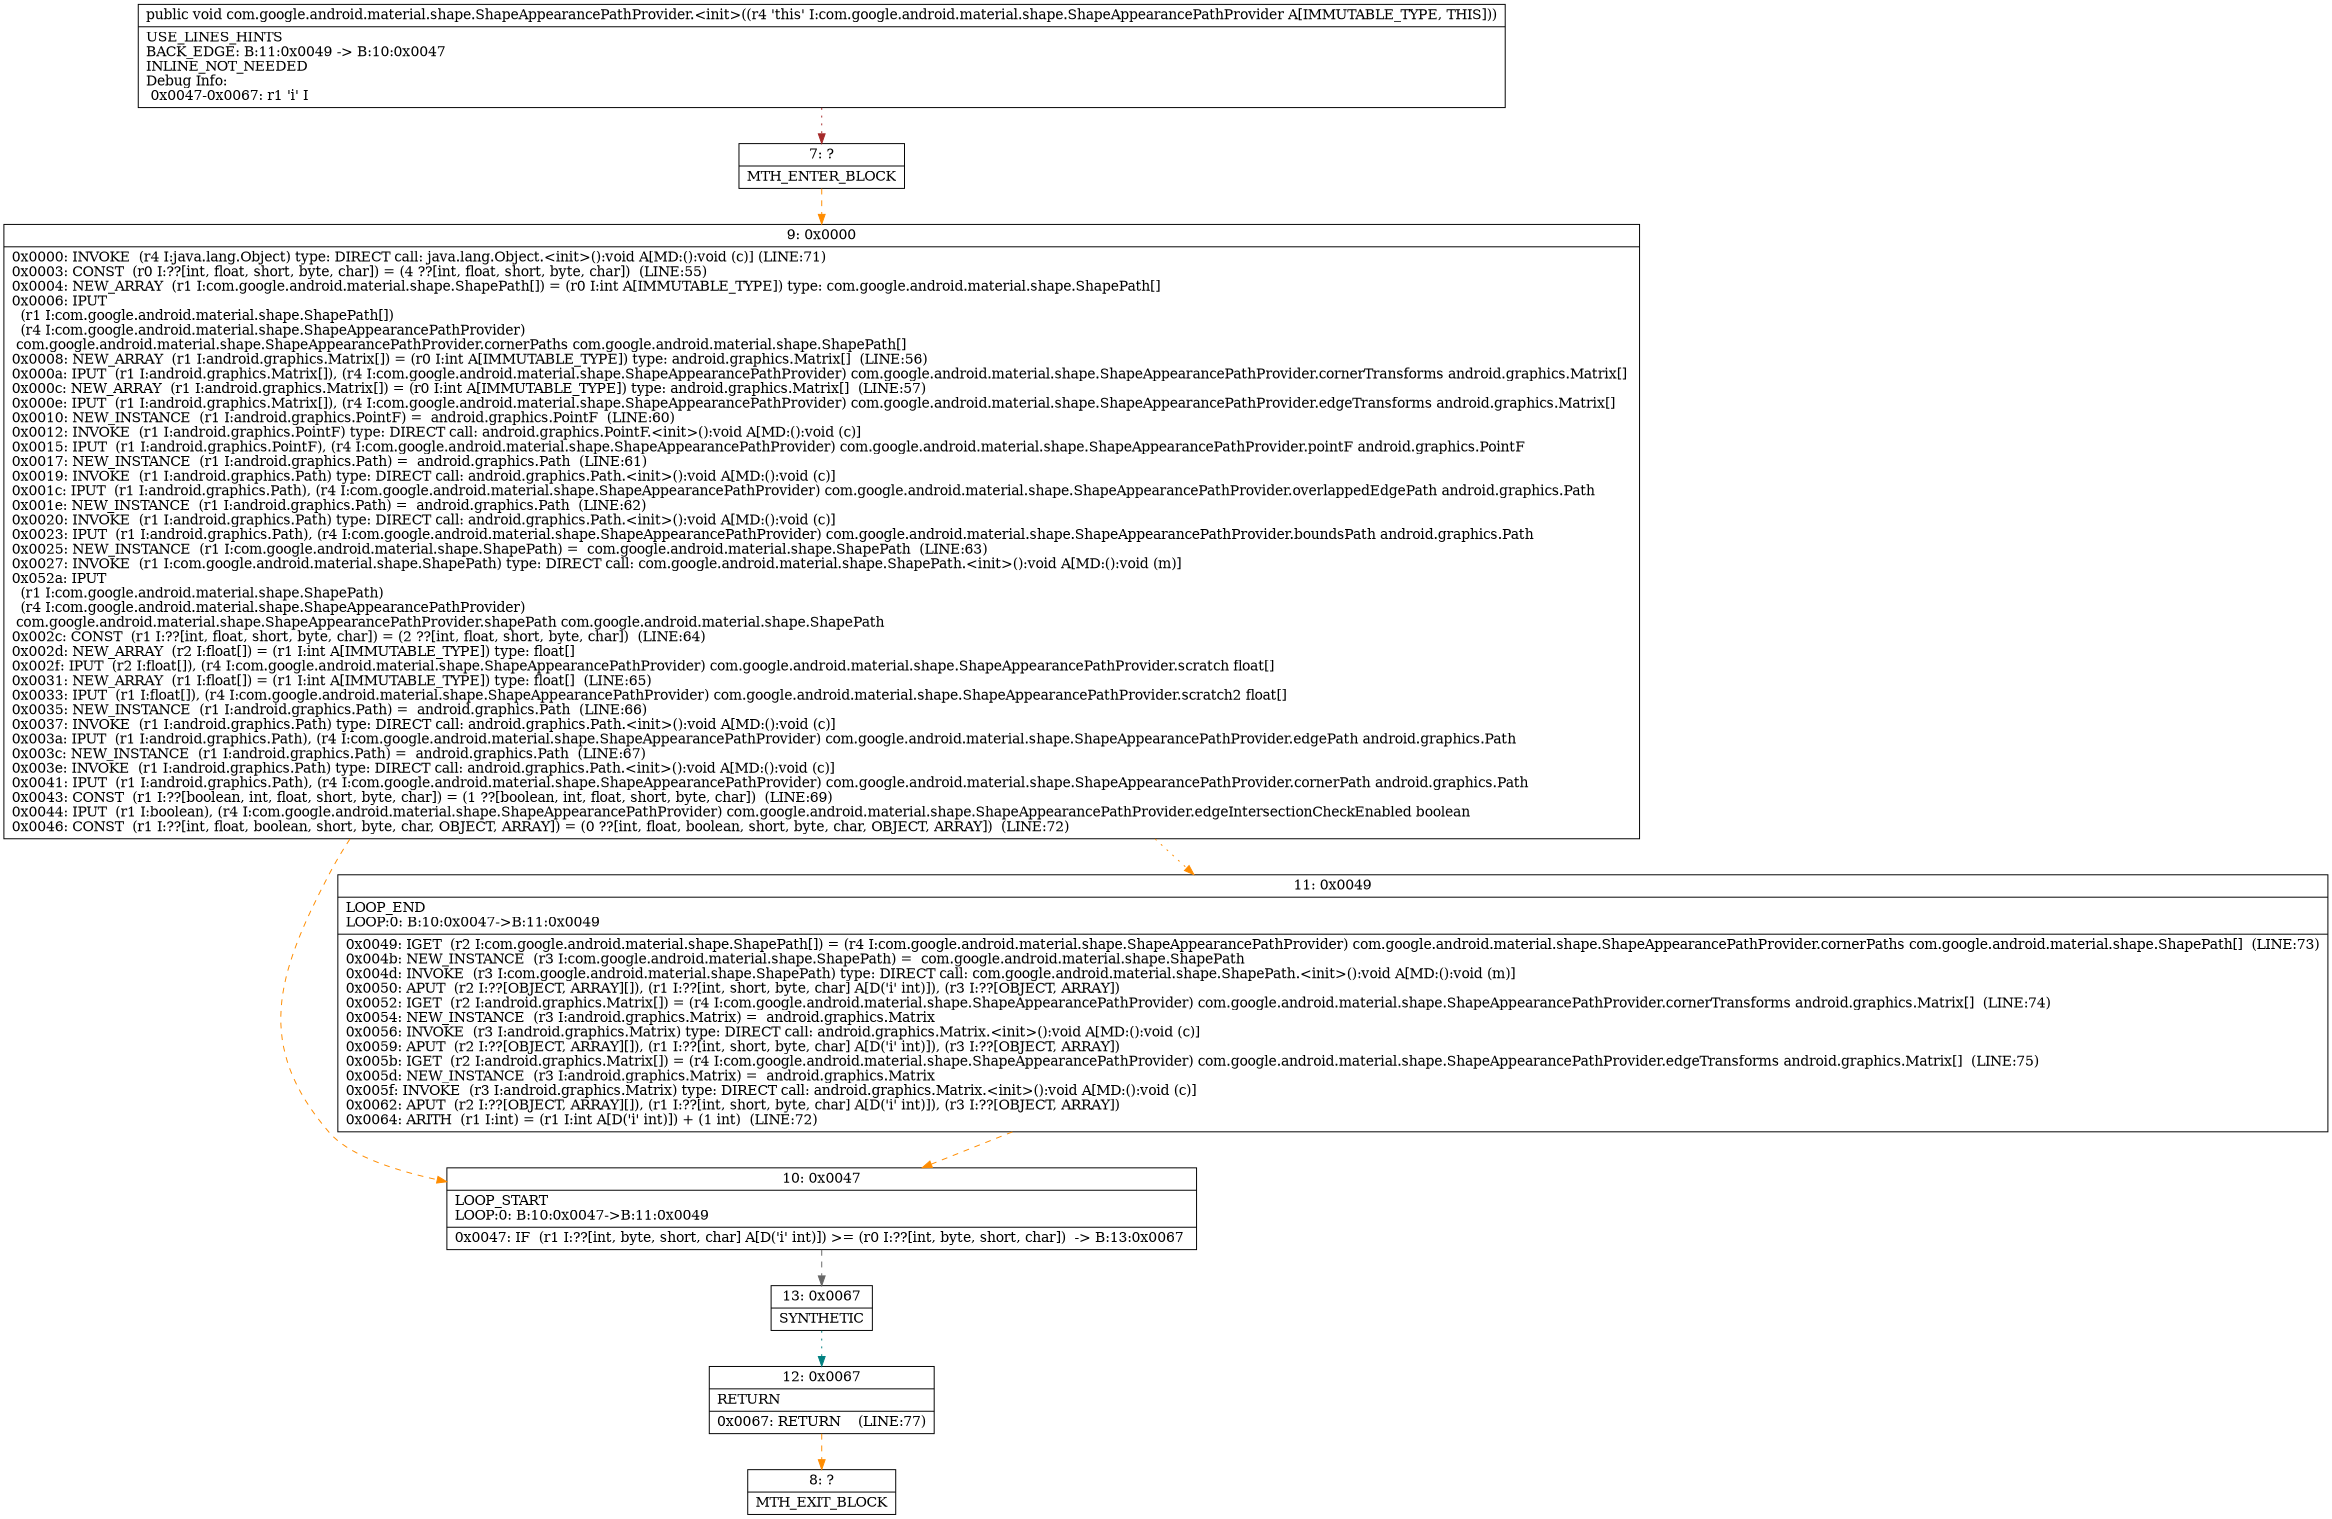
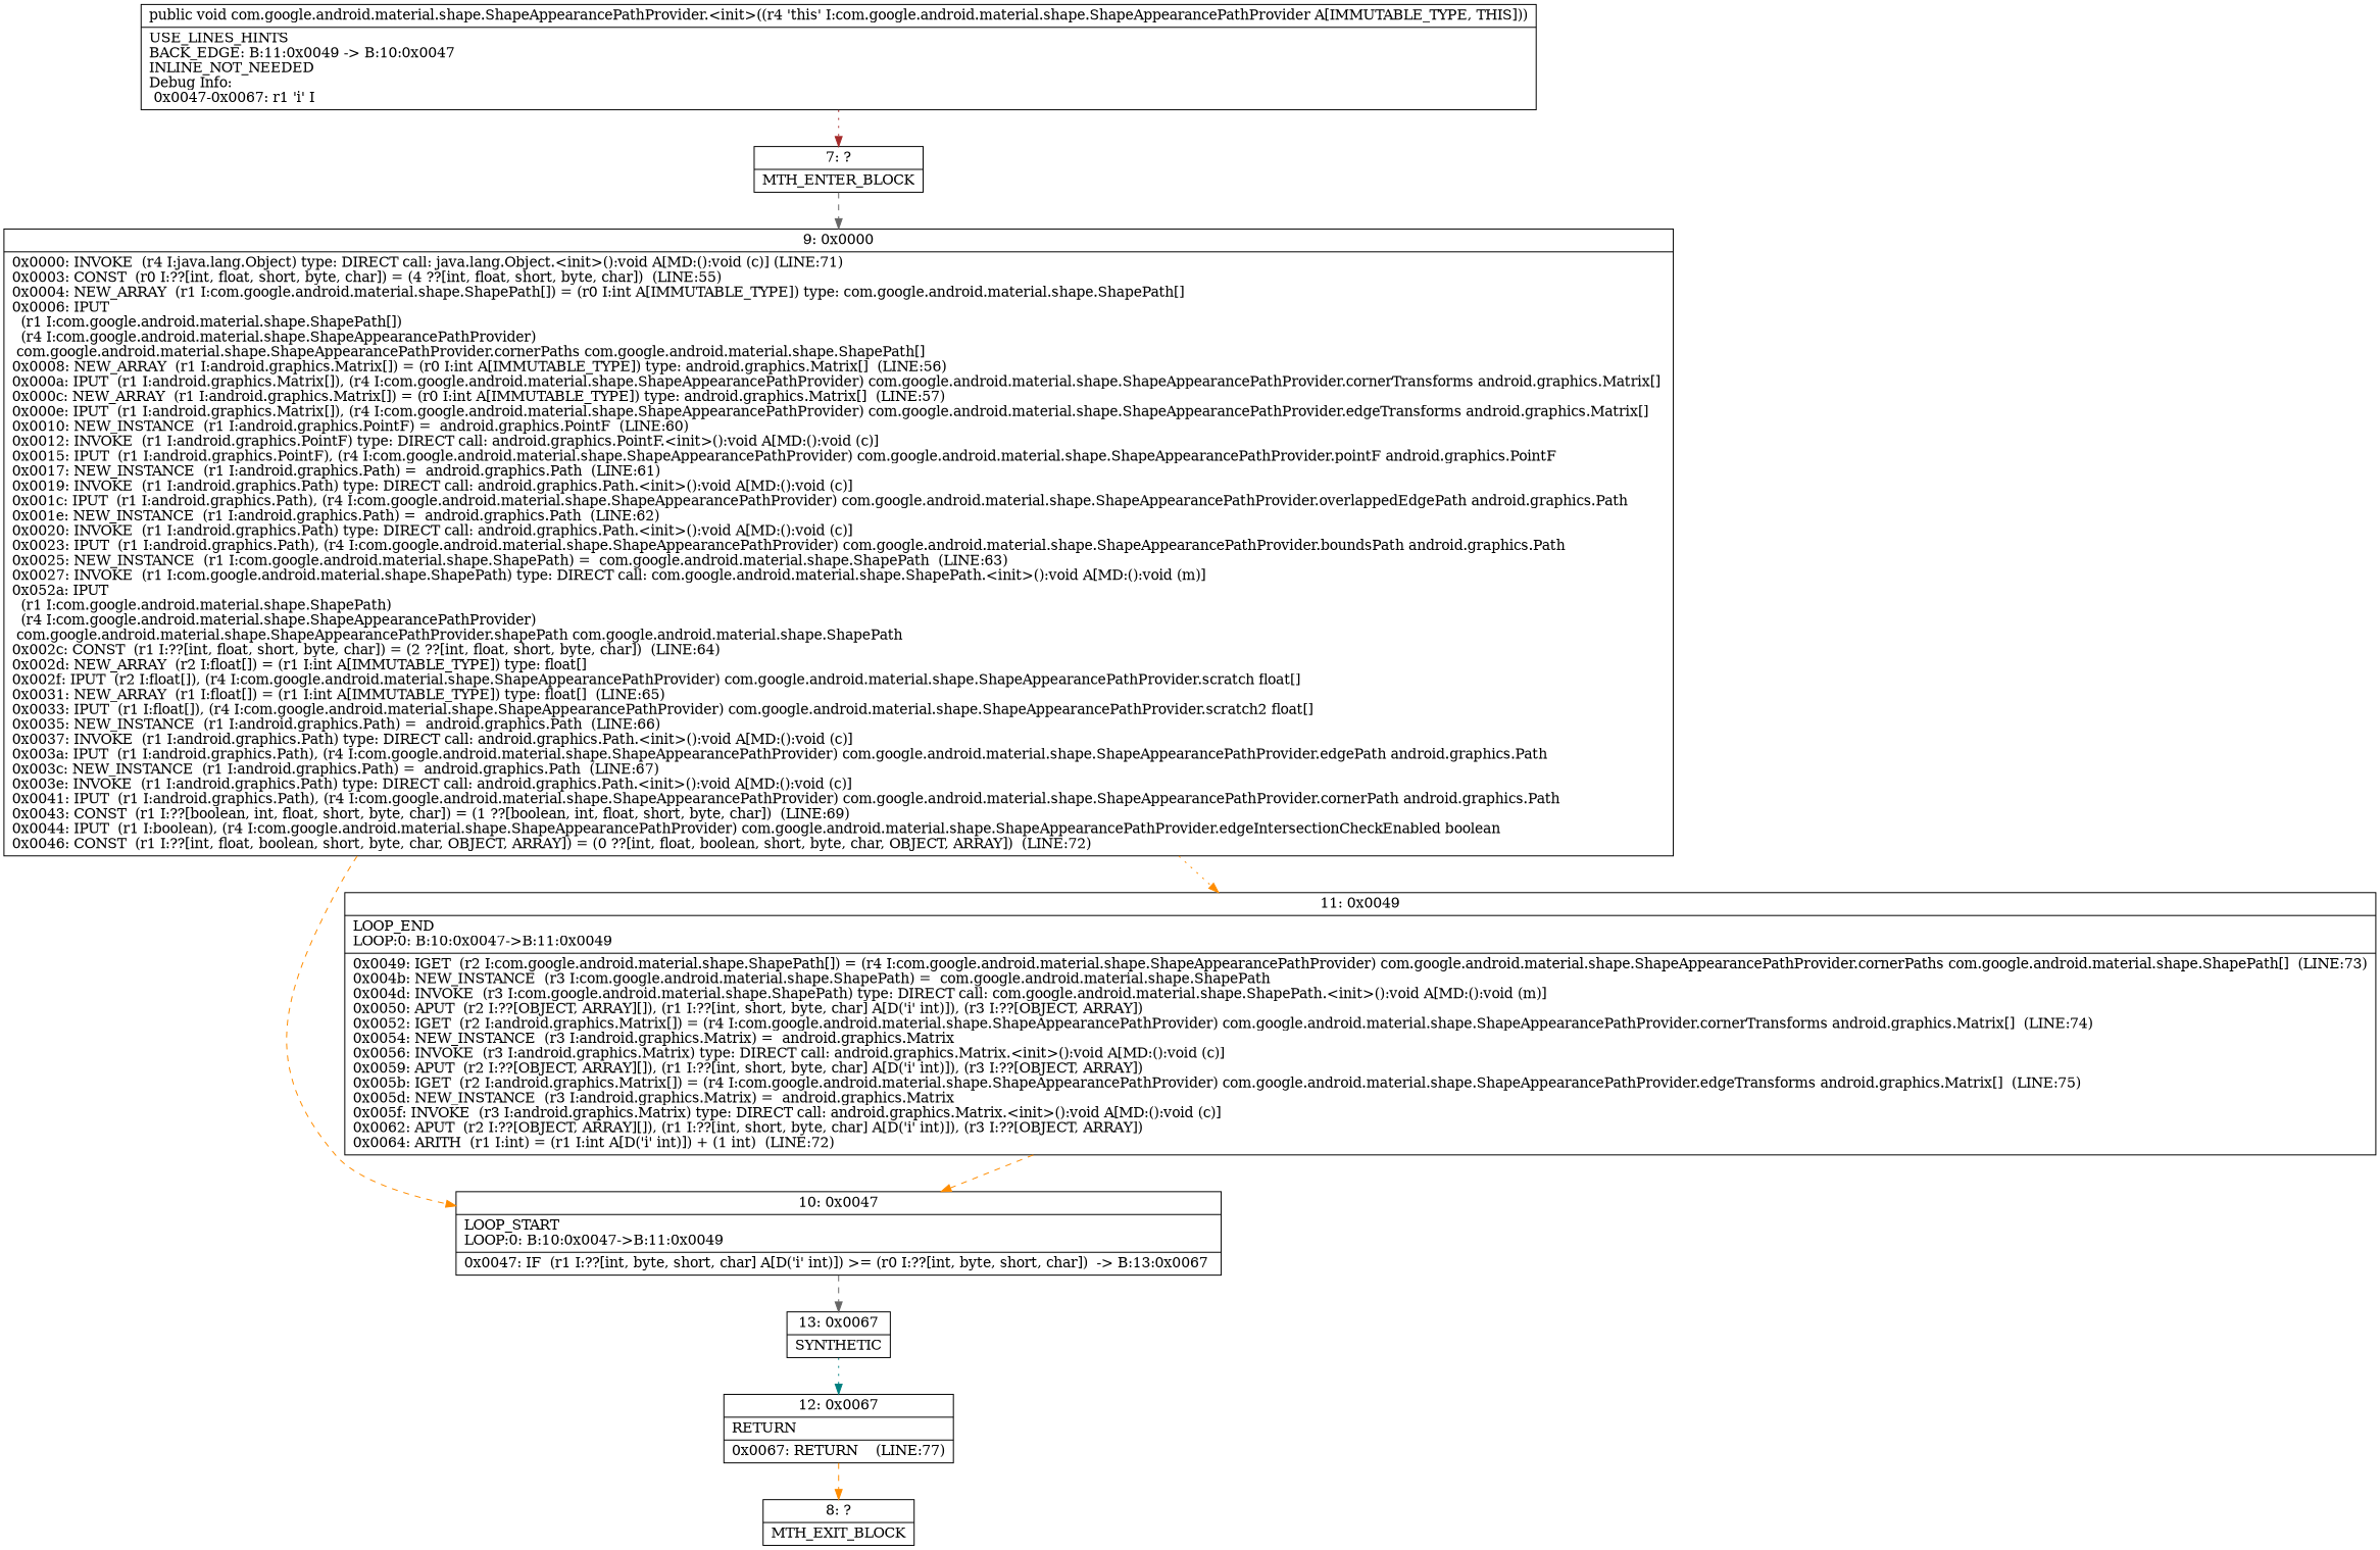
  digraph {
    node [shape=record]
    edge [color=darkorange style=dashed]
    n1 [label="{7\:\ ?|MTH_ENTER_BLOCK\l}"]
    n2 [label="{9\:\ 0x0000|0x0000: INVOKE  (r4 I:java.lang.Object) type: DIRECT call: java.lang.Object.\<init\>():void A[MD:():void (c)] (LINE:71)\l0x0003: CONST  (r0 I:??[int, float, short, byte, char]) = (4 ??[int, float, short, byte, char])  (LINE:55)\l0x0004: NEW_ARRAY  (r1 I:com.google.android.material.shape.ShapePath[]) = (r0 I:int A[IMMUTABLE_TYPE]) type: com.google.android.material.shape.ShapePath[] \l0x0006: IPUT  \l  (r1 I:com.google.android.material.shape.ShapePath[])\l  (r4 I:com.google.android.material.shape.ShapeAppearancePathProvider)\l com.google.android.material.shape.ShapeAppearancePathProvider.cornerPaths com.google.android.material.shape.ShapePath[] \l0x0008: NEW_ARRAY  (r1 I:android.graphics.Matrix[]) = (r0 I:int A[IMMUTABLE_TYPE]) type: android.graphics.Matrix[]  (LINE:56)\l0x000a: IPUT  (r1 I:android.graphics.Matrix[]), (r4 I:com.google.android.material.shape.ShapeAppearancePathProvider) com.google.android.material.shape.ShapeAppearancePathProvider.cornerTransforms android.graphics.Matrix[] \l0x000c: NEW_ARRAY  (r1 I:android.graphics.Matrix[]) = (r0 I:int A[IMMUTABLE_TYPE]) type: android.graphics.Matrix[]  (LINE:57)\l0x000e: IPUT  (r1 I:android.graphics.Matrix[]), (r4 I:com.google.android.material.shape.ShapeAppearancePathProvider) com.google.android.material.shape.ShapeAppearancePathProvider.edgeTransforms android.graphics.Matrix[] \l0x0010: NEW_INSTANCE  (r1 I:android.graphics.PointF) =  android.graphics.PointF  (LINE:60)\l0x0012: INVOKE  (r1 I:android.graphics.PointF) type: DIRECT call: android.graphics.PointF.\<init\>():void A[MD:():void (c)]\l0x0015: IPUT  (r1 I:android.graphics.PointF), (r4 I:com.google.android.material.shape.ShapeAppearancePathProvider) com.google.android.material.shape.ShapeAppearancePathProvider.pointF android.graphics.PointF \l0x0017: NEW_INSTANCE  (r1 I:android.graphics.Path) =  android.graphics.Path  (LINE:61)\l0x0019: INVOKE  (r1 I:android.graphics.Path) type: DIRECT call: android.graphics.Path.\<init\>():void A[MD:():void (c)]\l0x001c: IPUT  (r1 I:android.graphics.Path), (r4 I:com.google.android.material.shape.ShapeAppearancePathProvider) com.google.android.material.shape.ShapeAppearancePathProvider.overlappedEdgePath android.graphics.Path \l0x001e: NEW_INSTANCE  (r1 I:android.graphics.Path) =  android.graphics.Path  (LINE:62)\l0x0020: INVOKE  (r1 I:android.graphics.Path) type: DIRECT call: android.graphics.Path.\<init\>():void A[MD:():void (c)]\l0x0023: IPUT  (r1 I:android.graphics.Path), (r4 I:com.google.android.material.shape.ShapeAppearancePathProvider) com.google.android.material.shape.ShapeAppearancePathProvider.boundsPath android.graphics.Path \l0x0025: NEW_INSTANCE  (r1 I:com.google.android.material.shape.ShapePath) =  com.google.android.material.shape.ShapePath  (LINE:63)\l0x0027: INVOKE  (r1 I:com.google.android.material.shape.ShapePath) type: DIRECT call: com.google.android.material.shape.ShapePath.\<init\>():void A[MD:():void (m)]\l0x052a: IPUT  \l  (r1 I:com.google.android.material.shape.ShapePath)\l  (r4 I:com.google.android.material.shape.ShapeAppearancePathProvider)\l com.google.android.material.shape.ShapeAppearancePathProvider.shapePath com.google.android.material.shape.ShapePath \l0x002c: CONST  (r1 I:??[int, float, short, byte, char]) = (2 ??[int, float, short, byte, char])  (LINE:64)\l0x002d: NEW_ARRAY  (r2 I:float[]) = (r1 I:int A[IMMUTABLE_TYPE]) type: float[] \l0x002f: IPUT  (r2 I:float[]), (r4 I:com.google.android.material.shape.ShapeAppearancePathProvider) com.google.android.material.shape.ShapeAppearancePathProvider.scratch float[] \l0x0031: NEW_ARRAY  (r1 I:float[]) = (r1 I:int A[IMMUTABLE_TYPE]) type: float[]  (LINE:65)\l0x0033: IPUT  (r1 I:float[]), (r4 I:com.google.android.material.shape.ShapeAppearancePathProvider) com.google.android.material.shape.ShapeAppearancePathProvider.scratch2 float[] \l0x0035: NEW_INSTANCE  (r1 I:android.graphics.Path) =  android.graphics.Path  (LINE:66)\l0x0037: INVOKE  (r1 I:android.graphics.Path) type: DIRECT call: android.graphics.Path.\<init\>():void A[MD:():void (c)]\l0x003a: IPUT  (r1 I:android.graphics.Path), (r4 I:com.google.android.material.shape.ShapeAppearancePathProvider) com.google.android.material.shape.ShapeAppearancePathProvider.edgePath android.graphics.Path \l0x003c: NEW_INSTANCE  (r1 I:android.graphics.Path) =  android.graphics.Path  (LINE:67)\l0x003e: INVOKE  (r1 I:android.graphics.Path) type: DIRECT call: android.graphics.Path.\<init\>():void A[MD:():void (c)]\l0x0041: IPUT  (r1 I:android.graphics.Path), (r4 I:com.google.android.material.shape.ShapeAppearancePathProvider) com.google.android.material.shape.ShapeAppearancePathProvider.cornerPath android.graphics.Path \l0x0043: CONST  (r1 I:??[boolean, int, float, short, byte, char]) = (1 ??[boolean, int, float, short, byte, char])  (LINE:69)\l0x0044: IPUT  (r1 I:boolean), (r4 I:com.google.android.material.shape.ShapeAppearancePathProvider) com.google.android.material.shape.ShapeAppearancePathProvider.edgeIntersectionCheckEnabled boolean \l0x0046: CONST  (r1 I:??[int, float, boolean, short, byte, char, OBJECT, ARRAY]) = (0 ??[int, float, boolean, short, byte, char, OBJECT, ARRAY])  (LINE:72)\l}"]
    n3 [label="{10\:\ 0x0047|LOOP_START\lLOOP:0: B:10:0x0047\-\>B:11:0x0049\l|0x0047: IF  (r1 I:??[int, byte, short, char] A[D('i' int)]) \>= (r0 I:??[int, byte, short, char])  \-\> B:13:0x0067 \l}"]
    n4 [label="{11\:\ 0x0049|LOOP_END\lLOOP:0: B:10:0x0047\-\>B:11:0x0049\l|0x0049: IGET  (r2 I:com.google.android.material.shape.ShapePath[]) = (r4 I:com.google.android.material.shape.ShapeAppearancePathProvider) com.google.android.material.shape.ShapeAppearancePathProvider.cornerPaths com.google.android.material.shape.ShapePath[]  (LINE:73)\l0x004b: NEW_INSTANCE  (r3 I:com.google.android.material.shape.ShapePath) =  com.google.android.material.shape.ShapePath \l0x004d: INVOKE  (r3 I:com.google.android.material.shape.ShapePath) type: DIRECT call: com.google.android.material.shape.ShapePath.\<init\>():void A[MD:():void (m)]\l0x0050: APUT  (r2 I:??[OBJECT, ARRAY][]), (r1 I:??[int, short, byte, char] A[D('i' int)]), (r3 I:??[OBJECT, ARRAY]) \l0x0052: IGET  (r2 I:android.graphics.Matrix[]) = (r4 I:com.google.android.material.shape.ShapeAppearancePathProvider) com.google.android.material.shape.ShapeAppearancePathProvider.cornerTransforms android.graphics.Matrix[]  (LINE:74)\l0x0054: NEW_INSTANCE  (r3 I:android.graphics.Matrix) =  android.graphics.Matrix \l0x0056: INVOKE  (r3 I:android.graphics.Matrix) type: DIRECT call: android.graphics.Matrix.\<init\>():void A[MD:():void (c)]\l0x0059: APUT  (r2 I:??[OBJECT, ARRAY][]), (r1 I:??[int, short, byte, char] A[D('i' int)]), (r3 I:??[OBJECT, ARRAY]) \l0x005b: IGET  (r2 I:android.graphics.Matrix[]) = (r4 I:com.google.android.material.shape.ShapeAppearancePathProvider) com.google.android.material.shape.ShapeAppearancePathProvider.edgeTransforms android.graphics.Matrix[]  (LINE:75)\l0x005d: NEW_INSTANCE  (r3 I:android.graphics.Matrix) =  android.graphics.Matrix \l0x005f: INVOKE  (r3 I:android.graphics.Matrix) type: DIRECT call: android.graphics.Matrix.\<init\>():void A[MD:():void (c)]\l0x0062: APUT  (r2 I:??[OBJECT, ARRAY][]), (r1 I:??[int, short, byte, char] A[D('i' int)]), (r3 I:??[OBJECT, ARRAY]) \l0x0064: ARITH  (r1 I:int) = (r1 I:int A[D('i' int)]) + (1 int)  (LINE:72)\l}"]
    n5 [label="{13\:\ 0x0067|SYNTHETIC\l}"]
    n6 [label="{12\:\ 0x0067|RETURN\l|0x0067: RETURN    (LINE:77)\l}"]
    n7 [label="{8\:\ ?|MTH_EXIT_BLOCK\l}"]
    n8 [label="{public void com.google.android.material.shape.ShapeAppearancePathProvider.\<init\>((r4 'this' I:com.google.android.material.shape.ShapeAppearancePathProvider A[IMMUTABLE_TYPE, THIS]))  | USE_LINES_HINTS\lBACK_EDGE: B:11:0x0049 \-\> B:10:0x0047\lINLINE_NOT_NEEDED\lDebug Info:\l  0x0047\-0x0067: r1 'i' I\l}"]
-   n1 -> n2
+   n1 -> n2 [color=gray40]
    n2 -> n3
    n2 -> n4 [style=dotted]
    n3 -> n5 [color=gray40]
    n4 -> n3
    n5 -> n6 [color=teal style=dotted]
    n6 -> n7
    n8 -> n1 [color=brown style=dotted]
  }
